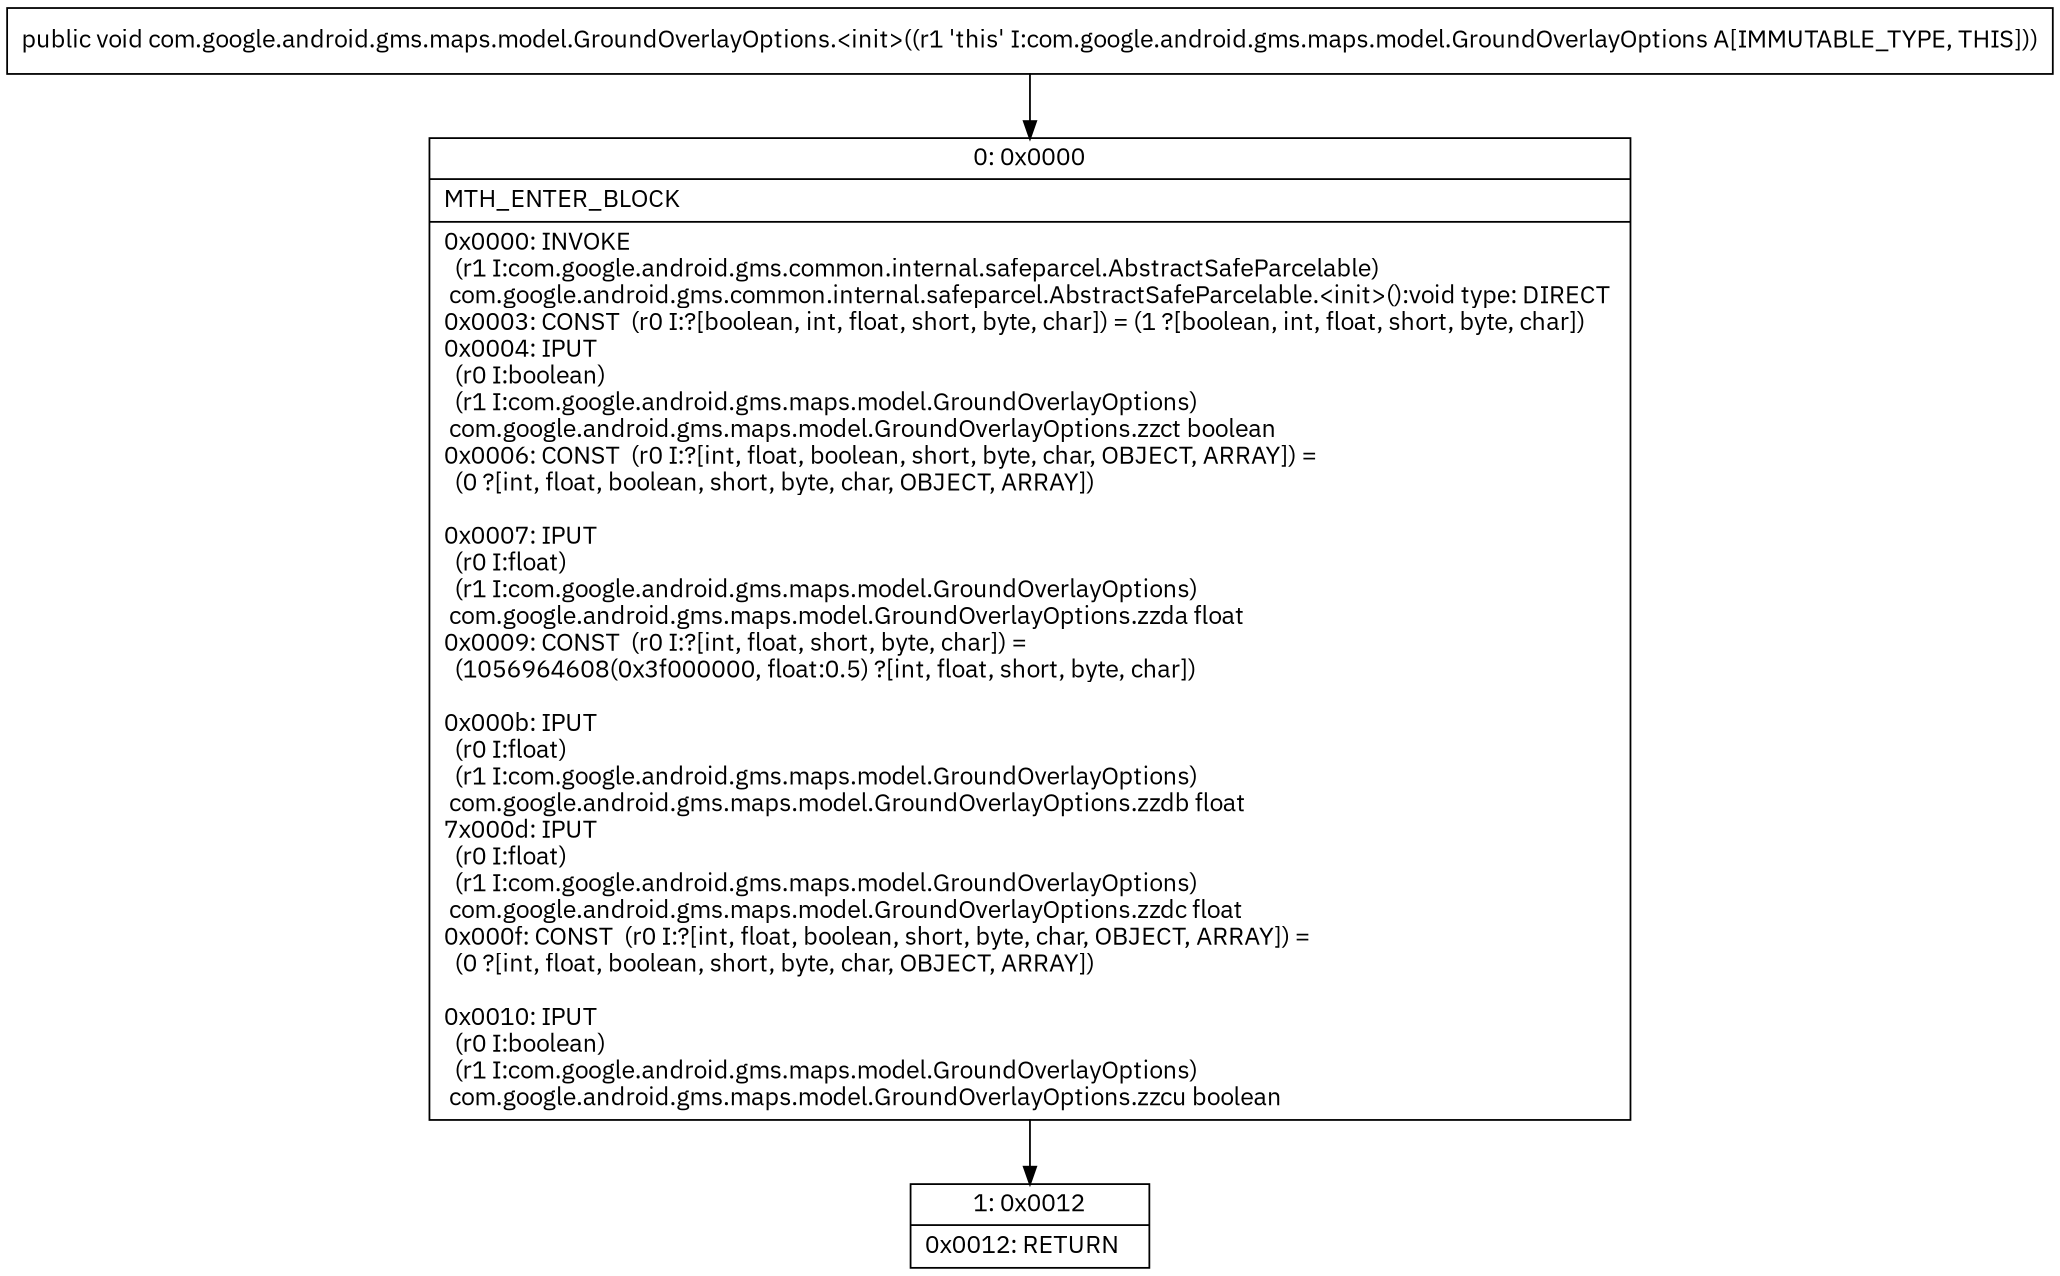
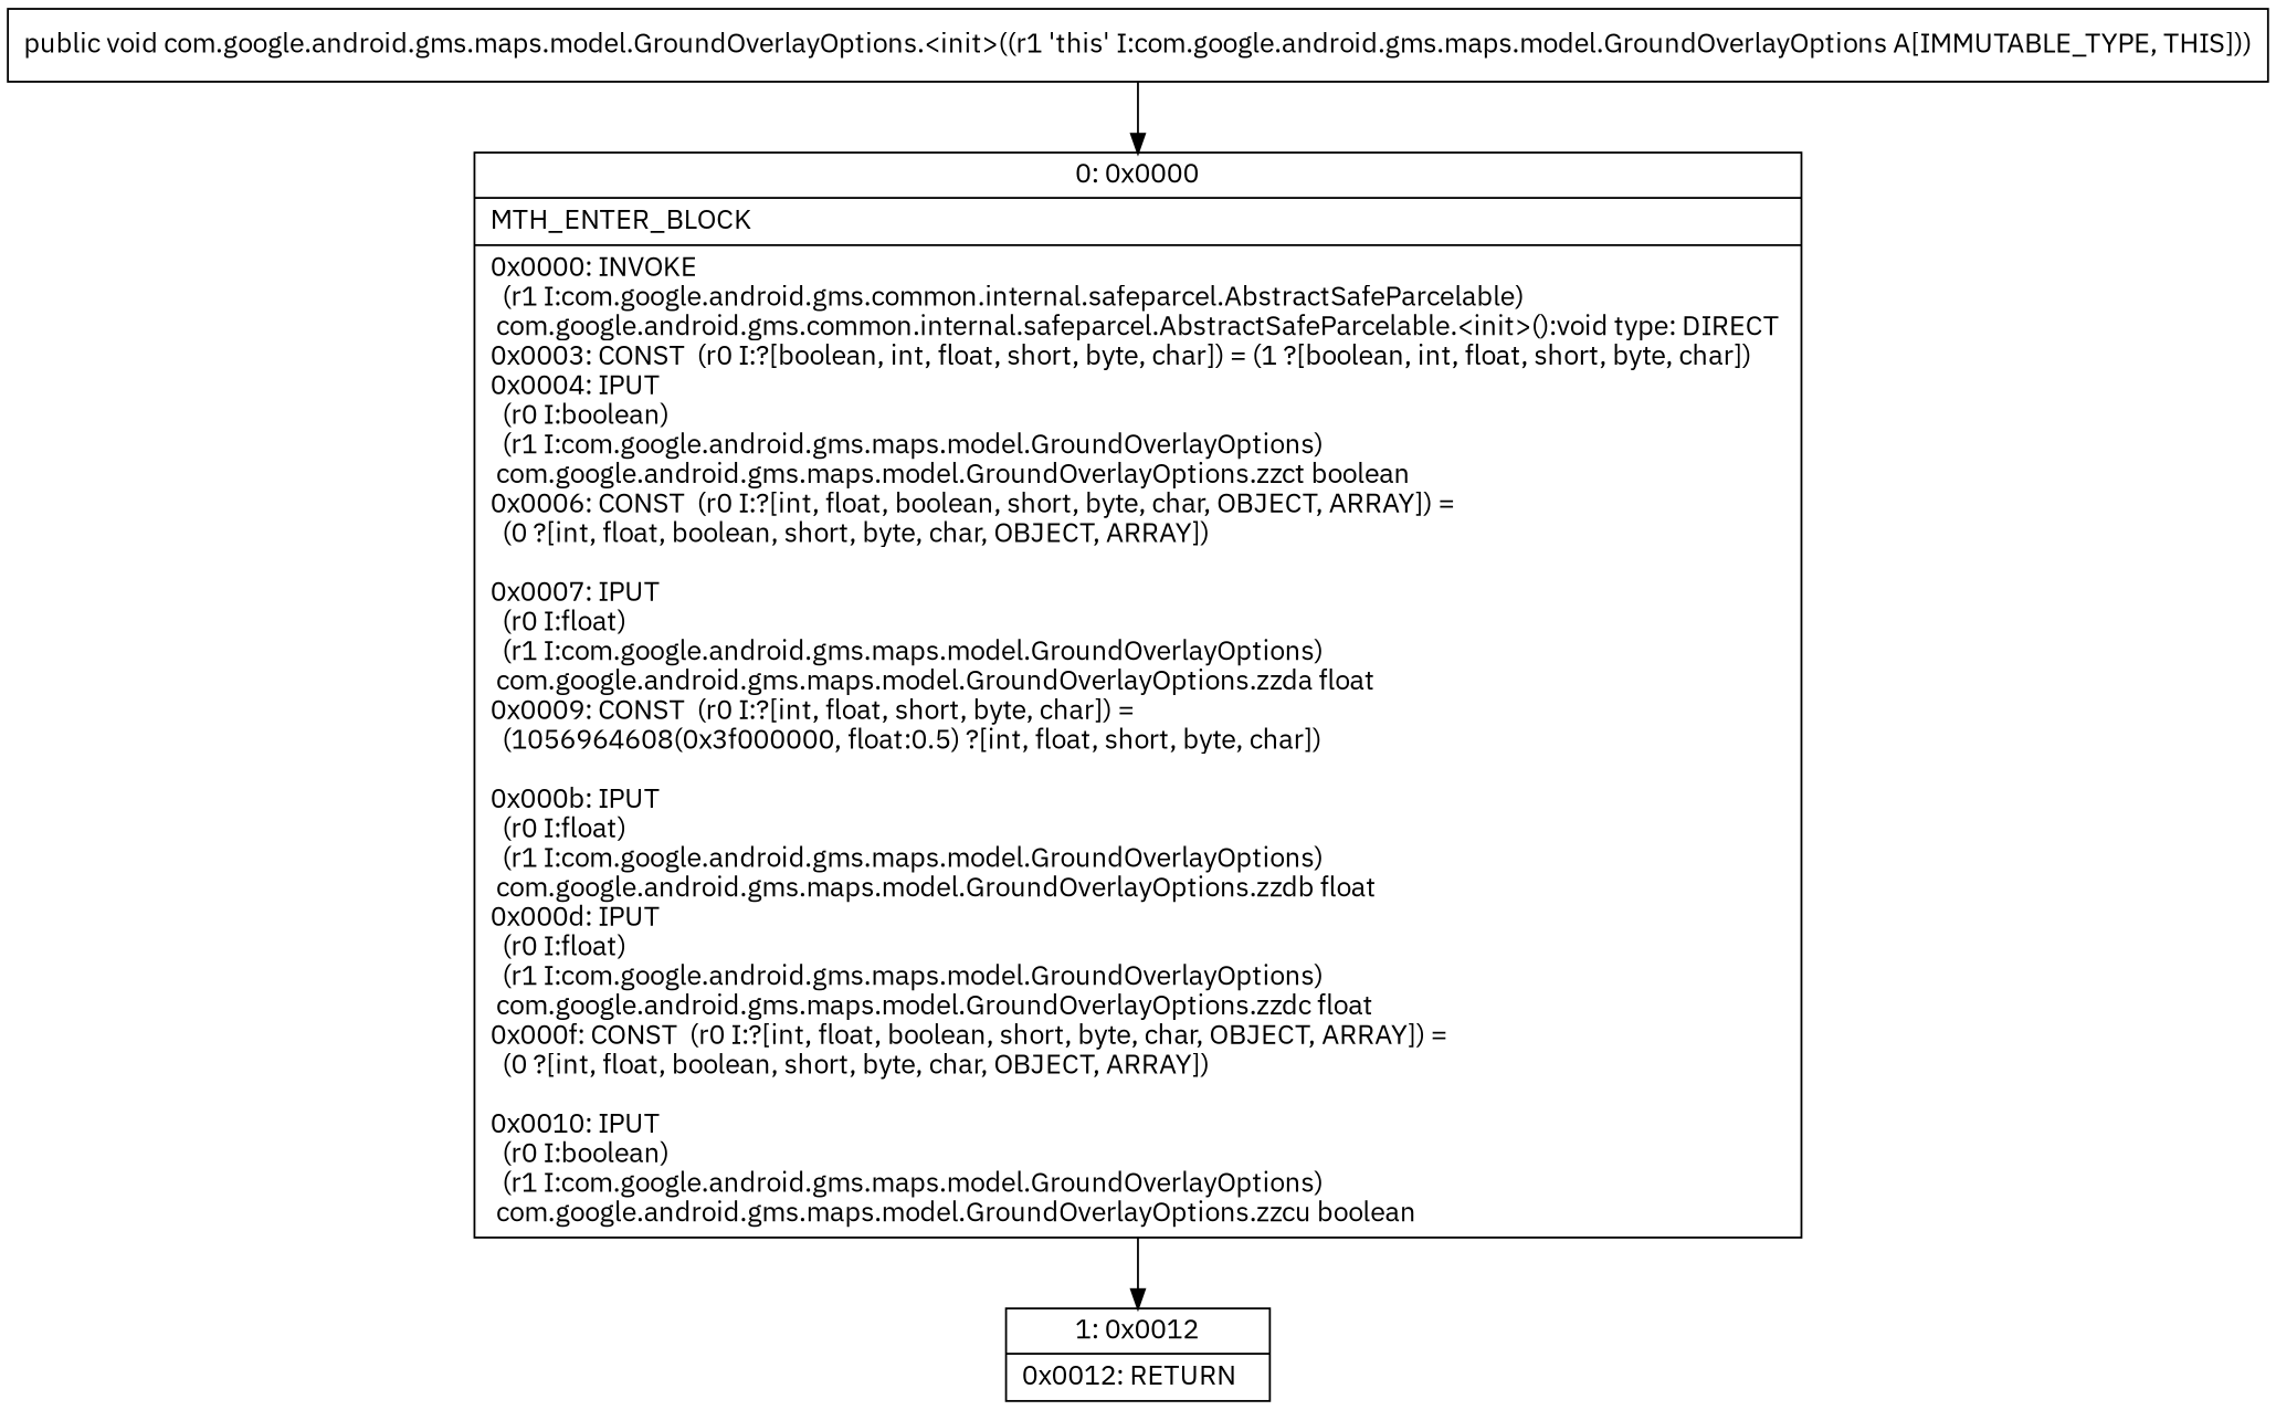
  digraph {
    fontname="IBM Plex Sans"
    node [shape=record fontname="IBM Plex Sans"]
    edge [fontname="IBM Plex Sans"]
-   n1 [label="{0\:\ 0x0000|MTH_ENTER_BLOCK\l|0x0000: INVOKE  \l  (r1 I:com.google.android.gms.common.internal.safeparcel.AbstractSafeParcelable)\l com.google.android.gms.common.internal.safeparcel.AbstractSafeParcelable.\<init\>():void type: DIRECT \l0x0003: CONST  (r0 I:?[boolean, int, float, short, byte, char]) = (1 ?[boolean, int, float, short, byte, char]) \l0x0004: IPUT  \l  (r0 I:boolean)\l  (r1 I:com.google.android.gms.maps.model.GroundOverlayOptions)\l com.google.android.gms.maps.model.GroundOverlayOptions.zzct boolean \l0x0006: CONST  (r0 I:?[int, float, boolean, short, byte, char, OBJECT, ARRAY]) = \l  (0 ?[int, float, boolean, short, byte, char, OBJECT, ARRAY])\l \l0x0007: IPUT  \l  (r0 I:float)\l  (r1 I:com.google.android.gms.maps.model.GroundOverlayOptions)\l com.google.android.gms.maps.model.GroundOverlayOptions.zzda float \l0x0009: CONST  (r0 I:?[int, float, short, byte, char]) = \l  (1056964608(0x3f000000, float:0.5) ?[int, float, short, byte, char])\l \l0x000b: IPUT  \l  (r0 I:float)\l  (r1 I:com.google.android.gms.maps.model.GroundOverlayOptions)\l com.google.android.gms.maps.model.GroundOverlayOptions.zzdb float \l7x000d: IPUT  \l  (r0 I:float)\l  (r1 I:com.google.android.gms.maps.model.GroundOverlayOptions)\l com.google.android.gms.maps.model.GroundOverlayOptions.zzdc float \l0x000f: CONST  (r0 I:?[int, float, boolean, short, byte, char, OBJECT, ARRAY]) = \l  (0 ?[int, float, boolean, short, byte, char, OBJECT, ARRAY])\l \l0x0010: IPUT  \l  (r0 I:boolean)\l  (r1 I:com.google.android.gms.maps.model.GroundOverlayOptions)\l com.google.android.gms.maps.model.GroundOverlayOptions.zzcu boolean \l}"]
+   n1 [label="{0\:\ 0x0000|MTH_ENTER_BLOCK\l|0x0000: INVOKE  \l  (r1 I:com.google.android.gms.common.internal.safeparcel.AbstractSafeParcelable)\l com.google.android.gms.common.internal.safeparcel.AbstractSafeParcelable.\<init\>():void type: DIRECT \l0x0003: CONST  (r0 I:?[boolean, int, float, short, byte, char]) = (1 ?[boolean, int, float, short, byte, char]) \l0x0004: IPUT  \l  (r0 I:boolean)\l  (r1 I:com.google.android.gms.maps.model.GroundOverlayOptions)\l com.google.android.gms.maps.model.GroundOverlayOptions.zzct boolean \l0x0006: CONST  (r0 I:?[int, float, boolean, short, byte, char, OBJECT, ARRAY]) = \l  (0 ?[int, float, boolean, short, byte, char, OBJECT, ARRAY])\l \l0x0007: IPUT  \l  (r0 I:float)\l  (r1 I:com.google.android.gms.maps.model.GroundOverlayOptions)\l com.google.android.gms.maps.model.GroundOverlayOptions.zzda float \l0x0009: CONST  (r0 I:?[int, float, short, byte, char]) = \l  (1056964608(0x3f000000, float:0.5) ?[int, float, short, byte, char])\l \l0x000b: IPUT  \l  (r0 I:float)\l  (r1 I:com.google.android.gms.maps.model.GroundOverlayOptions)\l com.google.android.gms.maps.model.GroundOverlayOptions.zzdb float \l0x000d: IPUT  \l  (r0 I:float)\l  (r1 I:com.google.android.gms.maps.model.GroundOverlayOptions)\l com.google.android.gms.maps.model.GroundOverlayOptions.zzdc float \l0x000f: CONST  (r0 I:?[int, float, boolean, short, byte, char, OBJECT, ARRAY]) = \l  (0 ?[int, float, boolean, short, byte, char, OBJECT, ARRAY])\l \l0x0010: IPUT  \l  (r0 I:boolean)\l  (r1 I:com.google.android.gms.maps.model.GroundOverlayOptions)\l com.google.android.gms.maps.model.GroundOverlayOptions.zzcu boolean \l}"]
    n2 [label="{1\:\ 0x0012|0x0012: RETURN   \l}"]
    n3 [label="{public void com.google.android.gms.maps.model.GroundOverlayOptions.\<init\>((r1 'this' I:com.google.android.gms.maps.model.GroundOverlayOptions A[IMMUTABLE_TYPE, THIS])) }"]
    n1 -> n2
    n3 -> n1
  }
